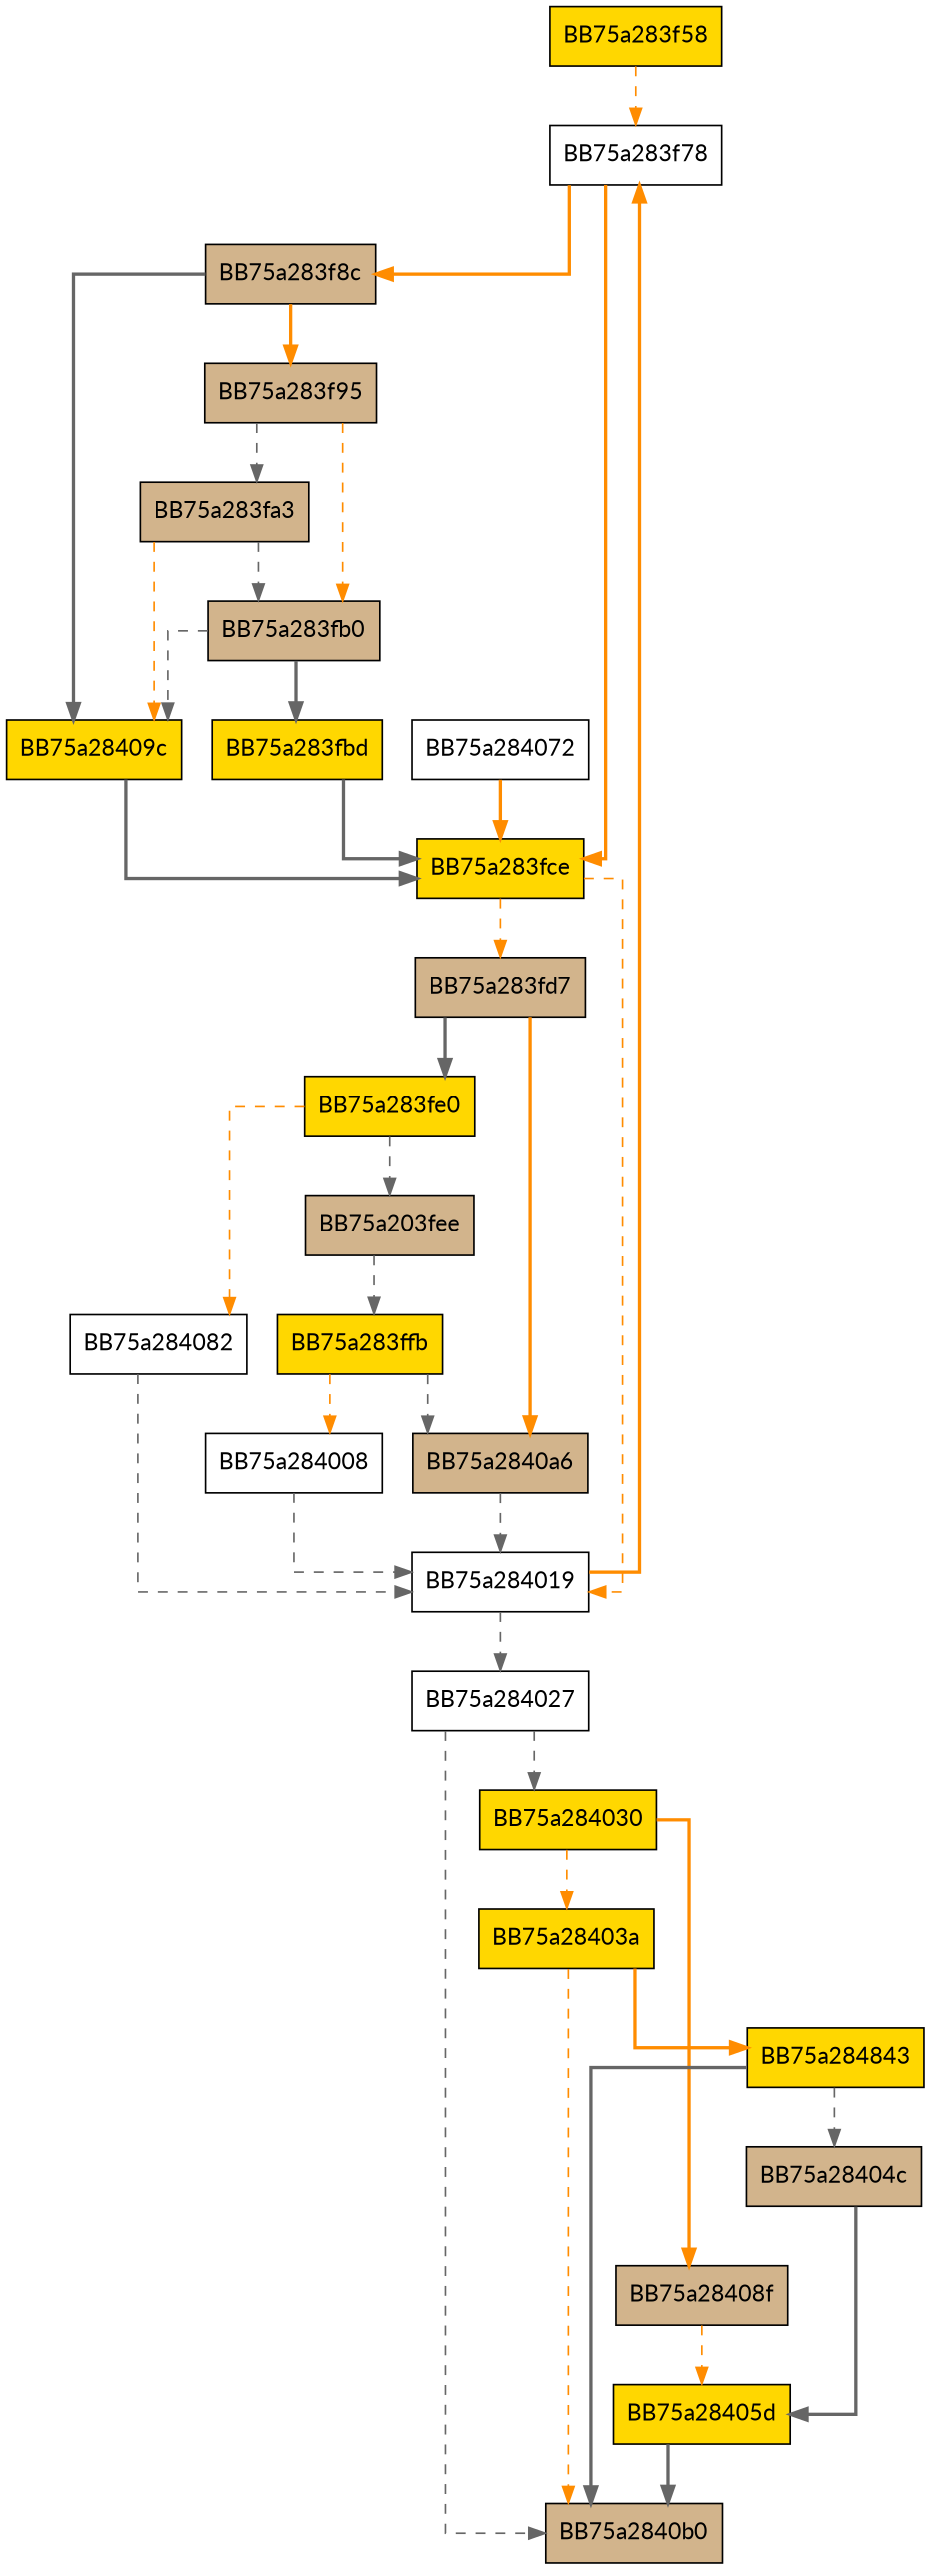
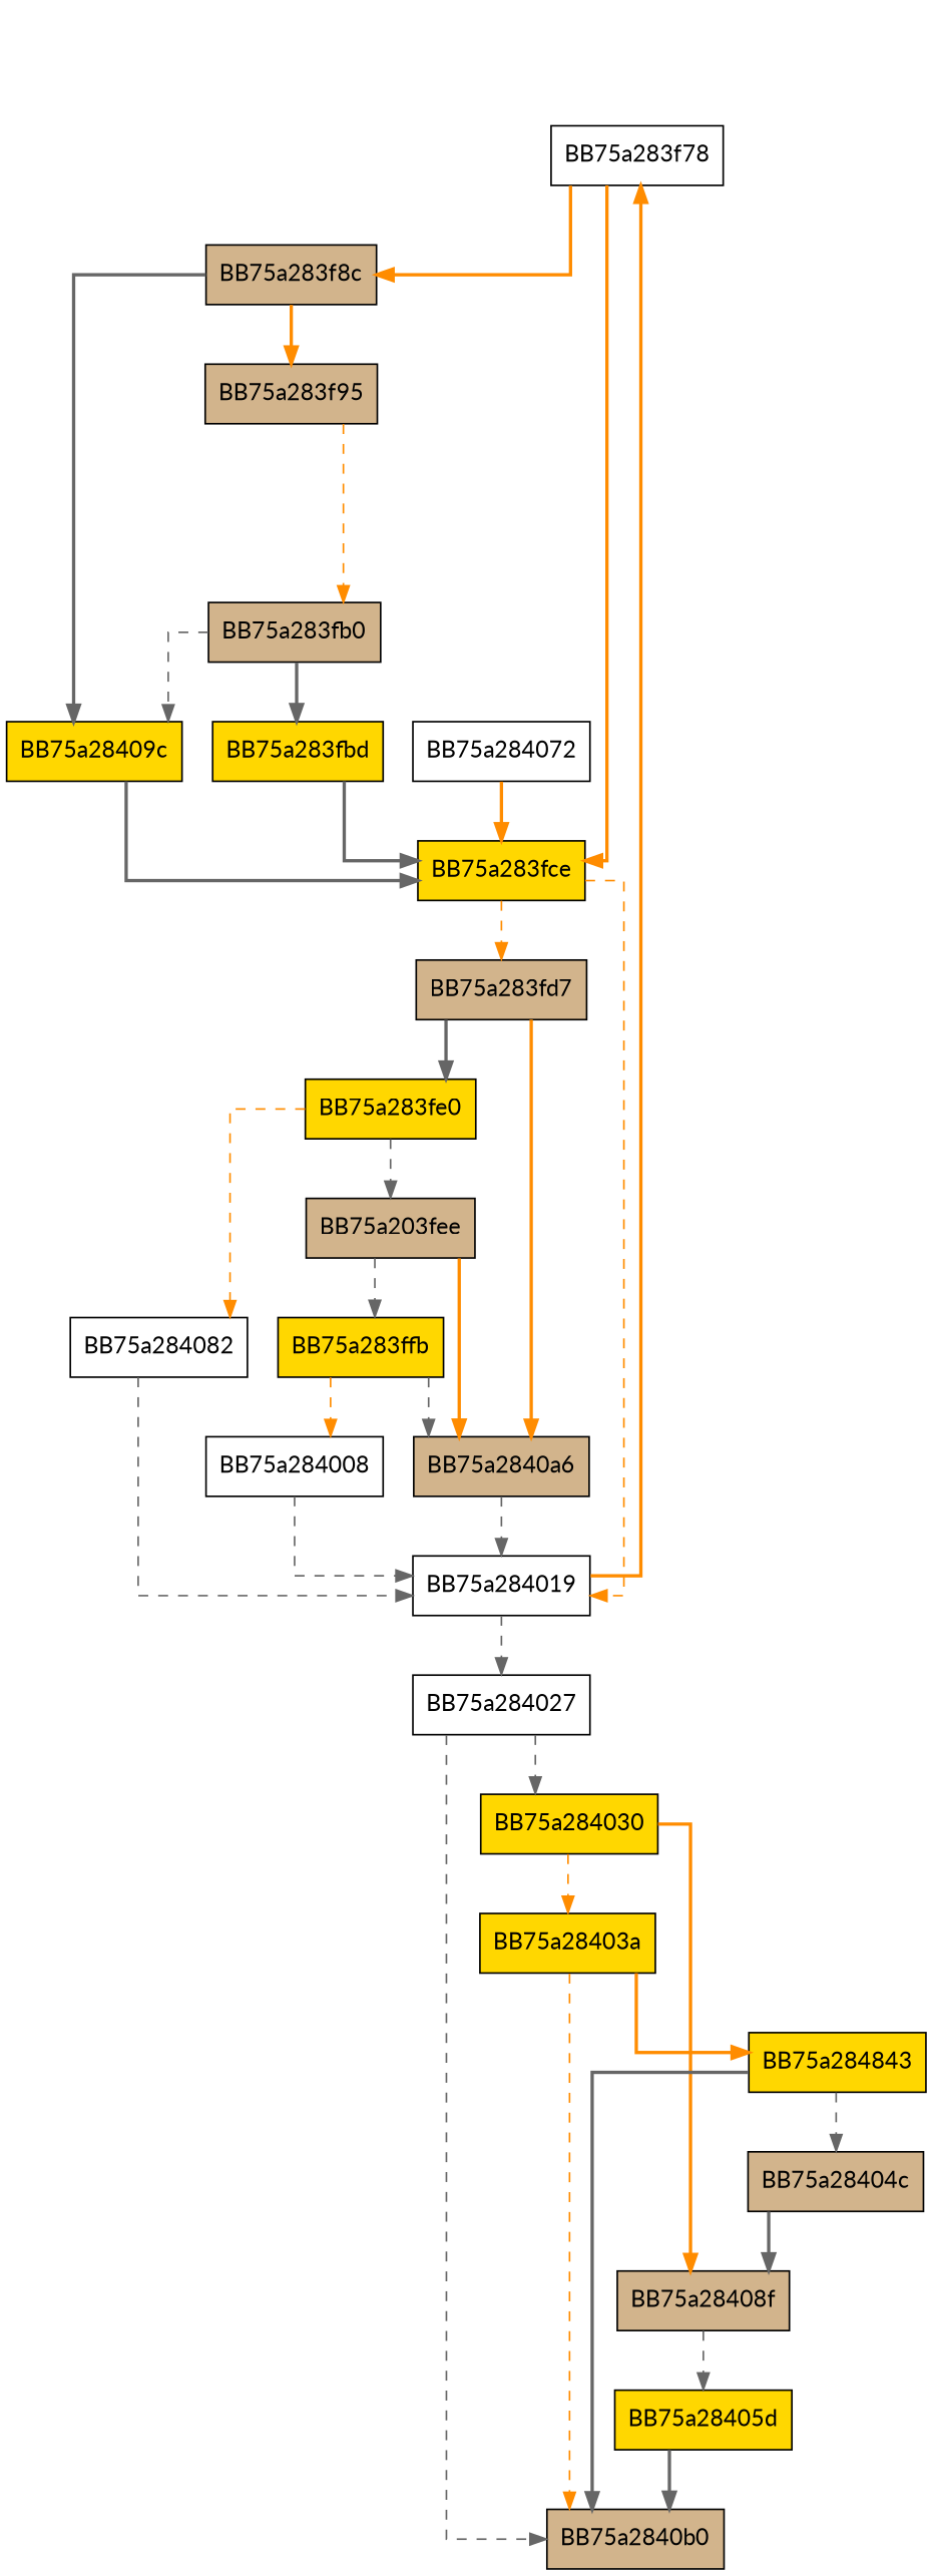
  digraph {
    fontname=Lato
    splines=ortho
    node [fillcolor=gold fontname=Lato shape=box style=filled]
    edge [color=gray40 fontname=Lato style=dashed]
    BB75a283f78 [fillcolor=white]
-   BB75a283f58
    BB75a283fce
    BB75a283f8c [fillcolor=tan]
    BB75a284019 [fillcolor=white]
    BB75a283fd7 [fillcolor=tan]
    BB75a28409c
    BB75a283f95 [fillcolor=tan]
    BB75a284027 [fillcolor=white]
    BB75a2840a6 [fillcolor=tan]
    BB75a283fe0
-   BB75a283fa3 [fillcolor=tan]
    BB75a283fb0 [fillcolor=tan]
    BB75a284072 [fillcolor=white]
    BB75a283fbd
    BB75a2840b0 [fillcolor=tan]
    BB75a284030
    BB75a284082 [fillcolor=white]
    n19 [fillcolor=tan label=BB75a203fee]
    BB75a283ffb
    BB75a284008 [fillcolor=white]
    BB75a28408f [fillcolor=tan]
    BB75a28403a
    BB75a28405d
    n25 [label=BB75a284843]
    BB75a28404c [fillcolor=tan]
    BB75a283f78 -> BB75a283fce [color=darkorange style=bold]
    BB75a283f78 -> BB75a283f8c [color=darkorange style=bold]
-   BB75a283f58 -> BB75a283f78 [color=darkorange]
    BB75a283fce -> BB75a284019 [color=darkorange]
    BB75a283fce -> BB75a283fd7 [color=darkorange]
    BB75a283f8c -> BB75a28409c [style=bold]
    BB75a283f8c -> BB75a283f95 [color=darkorange style=bold]
    BB75a284019 -> BB75a283f78 [color=darkorange style=bold]
    BB75a284019 -> BB75a284027
    BB75a283fd7 -> BB75a2840a6 [color=darkorange style=bold]
    BB75a283fd7 -> BB75a283fe0 [style=bold]
    BB75a28409c -> BB75a283fce [style=bold]
-   BB75a283f95 -> BB75a283fa3
    BB75a283f95 -> BB75a283fb0 [color=darkorange]
    BB75a284027 -> BB75a2840b0
    BB75a284027 -> BB75a284030
    BB75a2840a6 -> BB75a284019
    BB75a283fe0 -> BB75a284082 [color=darkorange]
    BB75a283fe0 -> n19
-   BB75a283fa3 -> BB75a28409c [color=darkorange]
-   BB75a283fa3 -> BB75a283fb0
    BB75a283fb0 -> BB75a28409c
    BB75a283fb0 -> BB75a283fbd [style=bold]
    BB75a284072 -> BB75a283fce [color=darkorange style=bold]
    BB75a283fbd -> BB75a283fce [style=bold]
    BB75a284030 -> BB75a28408f [color=darkorange style=bold]
    BB75a284030 -> BB75a28403a [color=darkorange]
    BB75a284082 -> BB75a284019
+   n19 -> BB75a2840a6 [color=darkorange style=bold]
    n19 -> BB75a283ffb
    BB75a283ffb -> BB75a2840a6
    BB75a283ffb -> BB75a284008 [color=darkorange]
    BB75a284008 -> BB75a284019
-   BB75a28408f -> BB75a28405d [color=darkorange]
+   BB75a28408f -> BB75a28405d
    BB75a28403a -> BB75a2840b0 [color=darkorange]
    BB75a28403a -> n25 [color=darkorange style=bold]
    BB75a28405d -> BB75a2840b0 [style=bold]
    n25 -> BB75a2840b0 [style=bold]
    n25 -> BB75a28404c
-   BB75a28404c -> BB75a28405d [style=bold]
+   BB75a28404c -> BB75a28408f [style=bold]
  }
